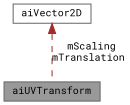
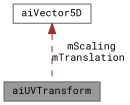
  digraph {
    fontname="Roboto Mono"
    node [color=gray40 fontname="Roboto Mono" fontsize=10 shape=box style=filled]
    n1 [fillcolor=grey60 fontcolor=black height=0.2 label=aiUVTransform width=0.4]
-   n2 [fillcolor=white height=0.2 label=aiVector2D width=0.4]
+   n2 [fillcolor=white height=0.2 label=aiVector5D width=0.4]
    n2 -> n1 [color=brown dir=back fontname="Roboto Mono" fontsize=10 label=" mScaling\nmTranslation" labelfontname=Helvetica labelfontsize=10 style=dashed]
  }
